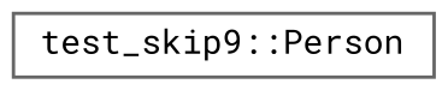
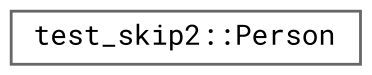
  digraph {
    rankdir=LR
    fontname="Roboto Mono"
-   n1 [color=grey40 fillcolor=white fontname="Roboto Mono" fontsize=10 height=0.2 label="test_skip9::Person" shape=box style=filled width=0.4]
+   n1 [color=grey40 fillcolor=white fontname="Roboto Mono" fontsize=10 height=0.2 label="test_skip2::Person" shape=box style=filled width=0.4]
  }
